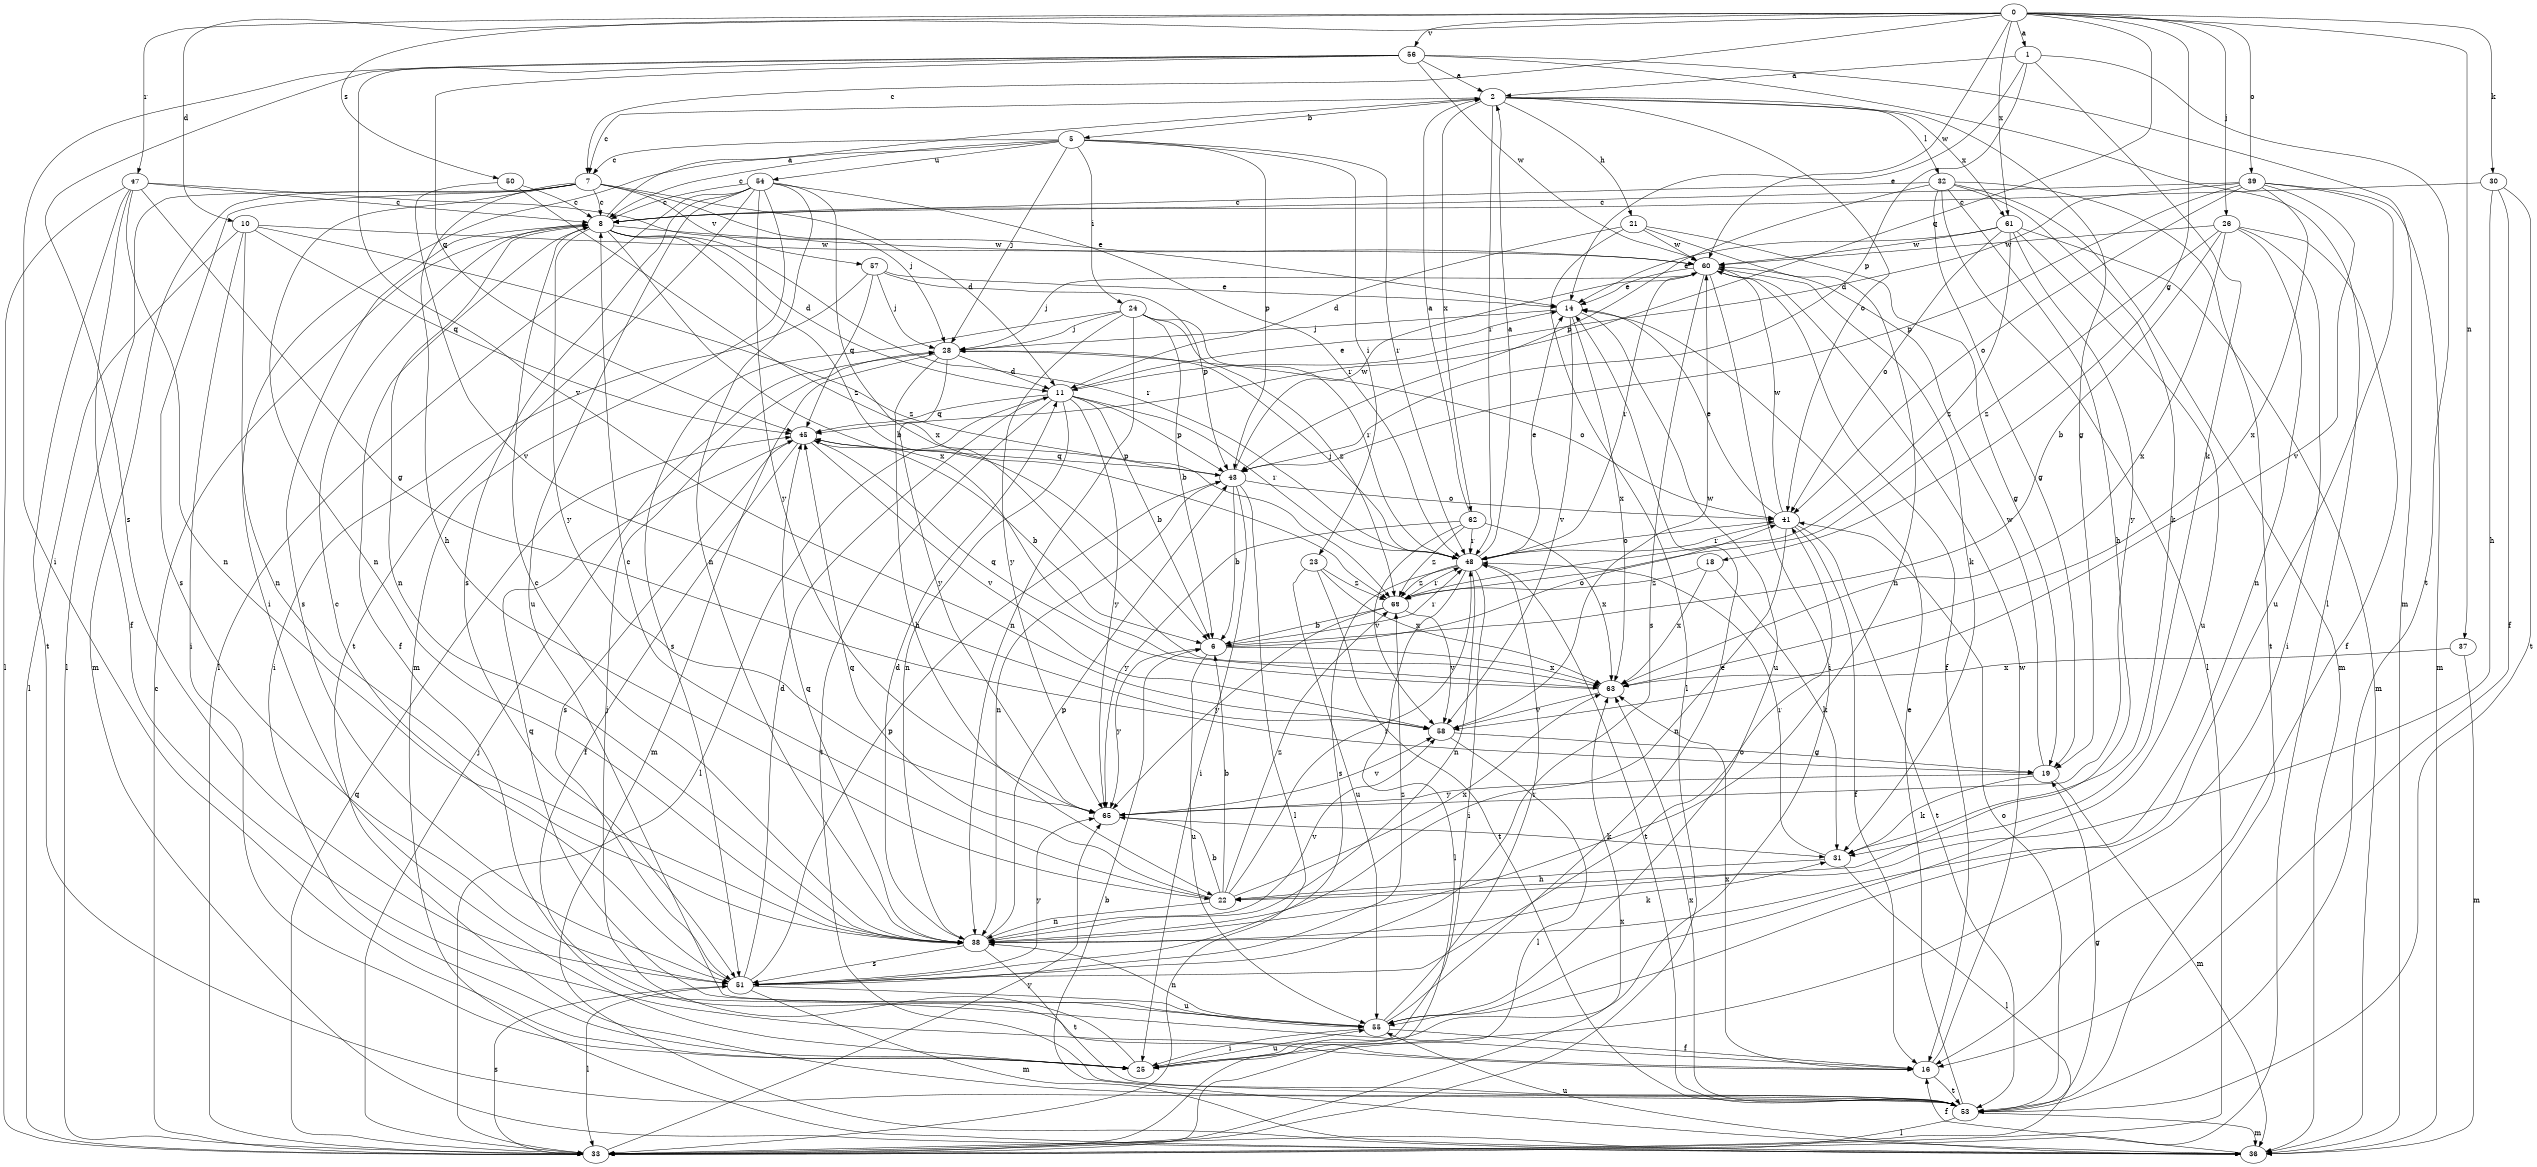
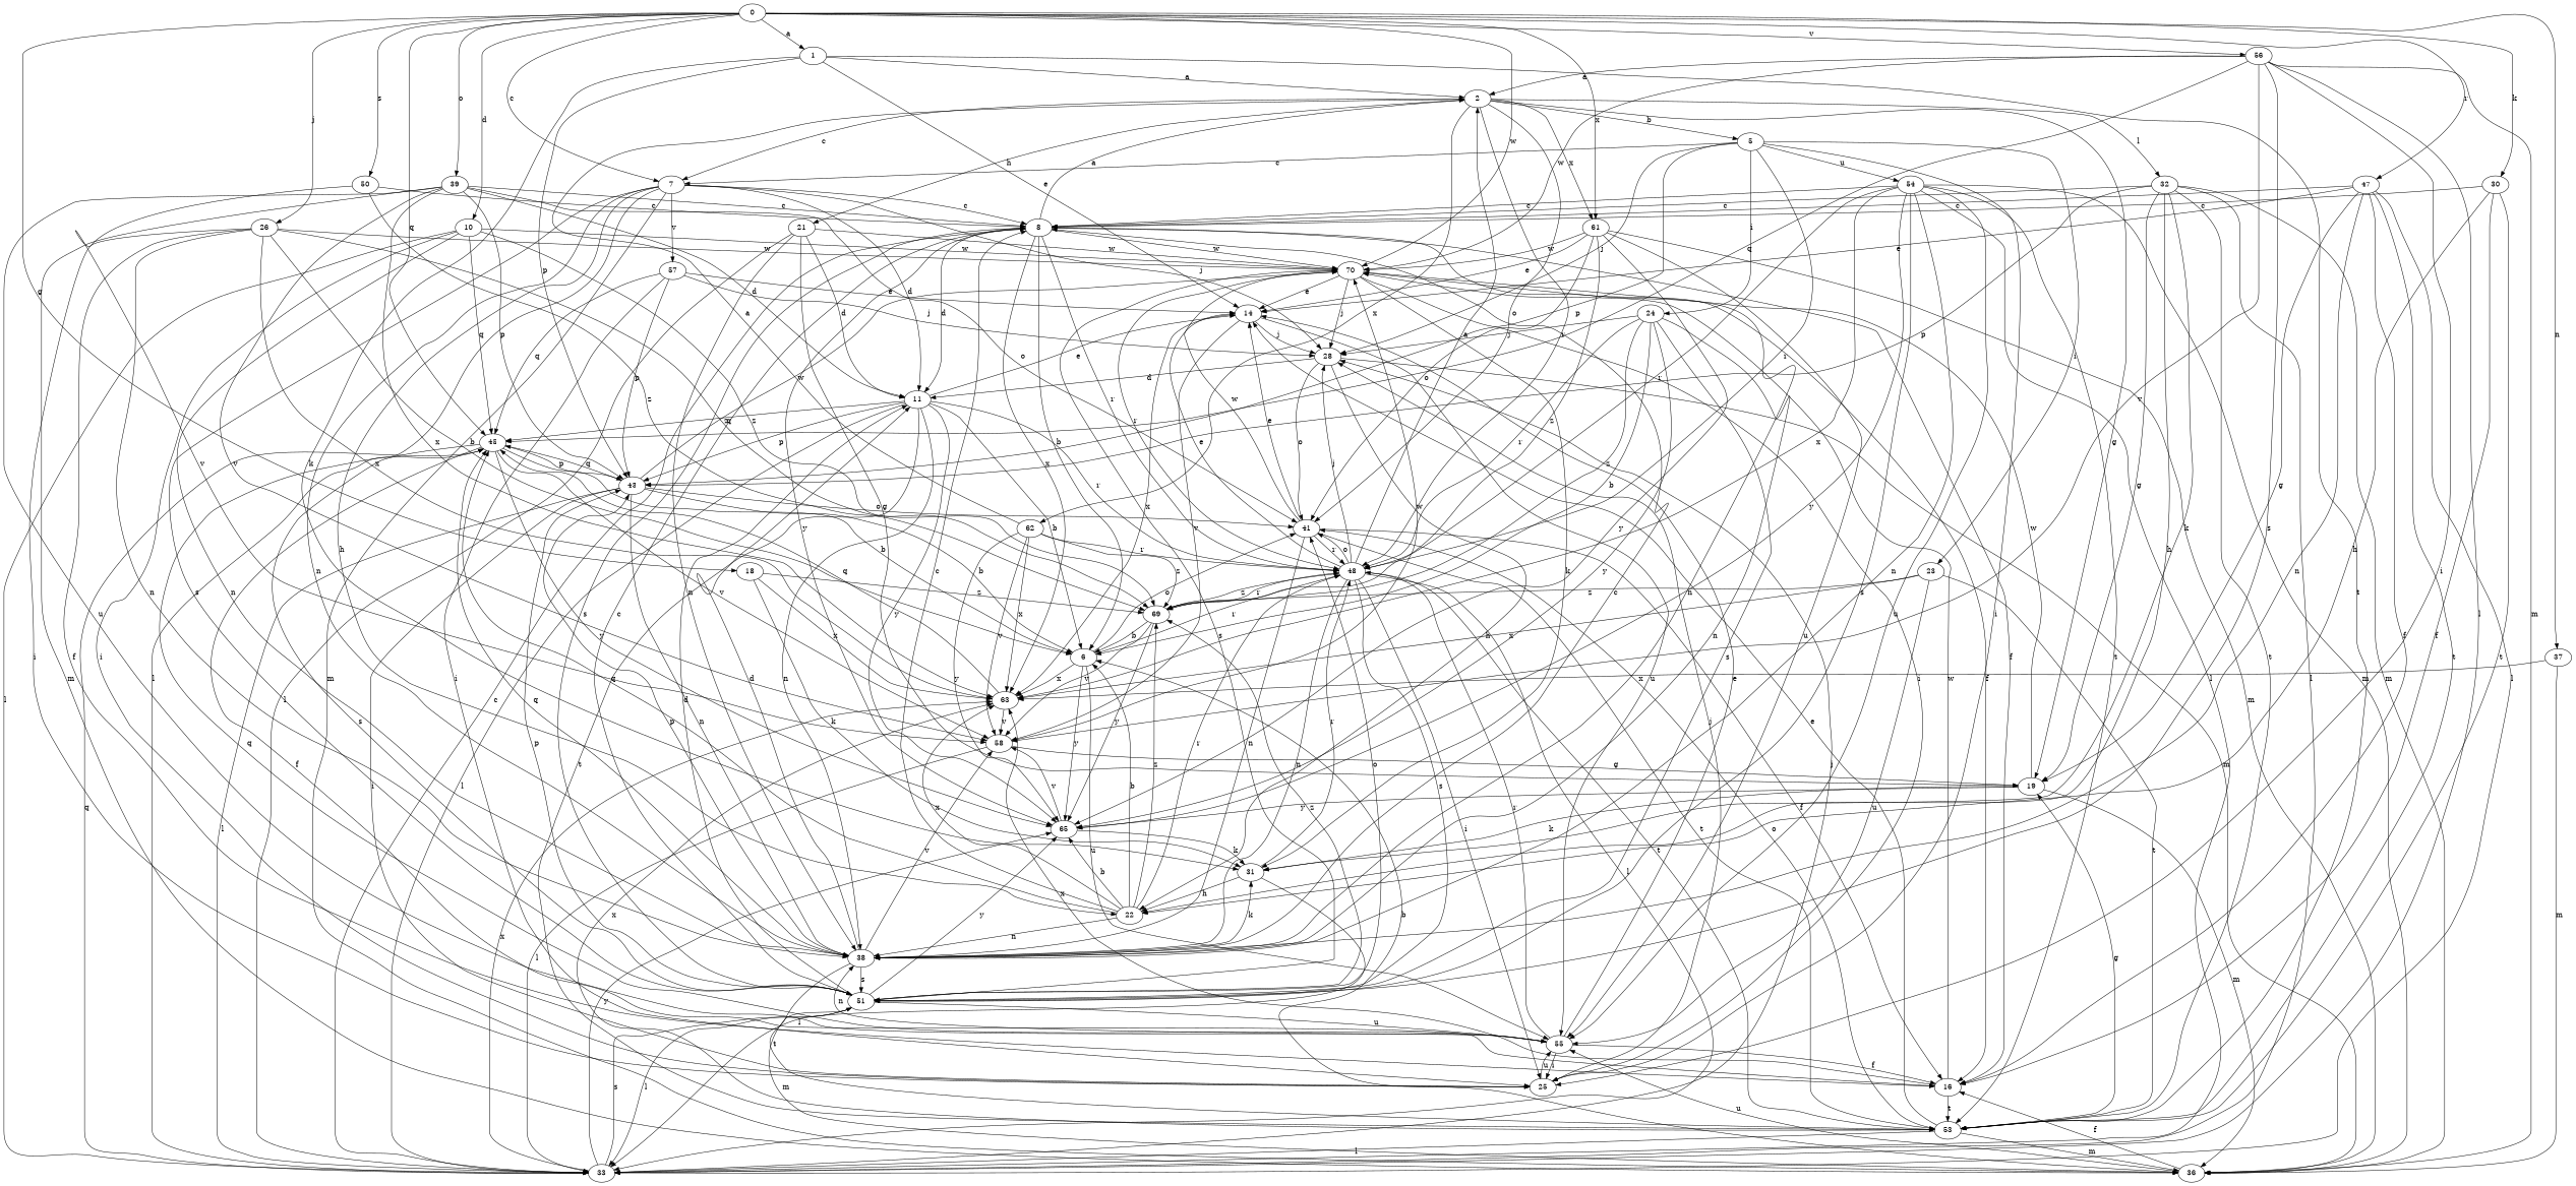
  strict digraph {
    0
    1
    7
    10
    18
    26
    30
    37
    39
    45
    47
    50
    56
-   60
+   60 [label=70]
    61
    2
    14
    31
    43
    53
    8
    28
    11
    22
    33
    36
    38
    51
    57
    25
    69
    63
    6
    16
    41
    55
    58
    19
    48
    65
    5
    21
    32
    62
    23
    24
    54
    0 -> 1 [label=a]
    0 -> 7 [label=c]
    0 -> 10 [label=d]
    0 -> 18 [label=g]
    0 -> 26 [label=j]
    0 -> 30 [label=k]
    0 -> 37 [label=n]
    0 -> 39 [label=o]
    0 -> 45 [label=q]
    0 -> 47 [label=r]
    0 -> 50 [label=s]
    0 -> 56 [label=v]
    0 -> 60 [label=w]
    0 -> 61 [label=x]
    1 -> 2 [label=a]
    1 -> 14 [label=e]
    1 -> 31 [label=k]
    1 -> 43 [label=p]
    1 -> 53 [label=t]
    7 -> 8 [label=c]
    7 -> 28 [label=j]
    7 -> 11 [label=d]
    7 -> 22 [label=h]
    7 -> 33 [label=l]
    7 -> 36 [label=m]
    7 -> 38 [label=n]
    7 -> 51 [label=s]
    7 -> 57 [label=v]
    10 -> 45 [label=q]
    10 -> 60 [label=w]
    10 -> 33 [label=l]
    10 -> 38 [label=n]
    10 -> 25 [label=i]
    10 -> 69 [label=z]
    18 -> 31 [label=k]
    18 -> 69 [label=z]
    18 -> 63 [label=x]
    26 -> 60 [label=w]
    26 -> 38 [label=n]
    26 -> 25 [label=i]
    26 -> 69 [label=z]
    26 -> 63 [label=x]
    26 -> 6 [label=b]
    26 -> 16 [label=f]
    30 -> 53 [label=t]
    30 -> 8 [label=c]
    30 -> 22 [label=h]
    30 -> 16 [label=f]
    37 -> 36 [label=m]
    37 -> 63 [label=x]
    39 -> 43 [label=p]
    39 -> 8 [label=c]
    39 -> 11 [label=d]
    39 -> 36 [label=m]
    39 -> 63 [label=x]
    39 -> 41 [label=o]
    39 -> 55 [label=u]
    39 -> 58 [label=v]
    45 -> 43 [label=p]
    45 -> 51 [label=s]
    45 -> 6 [label=b]
    45 -> 16 [label=f]
    45 -> 58 [label=v]
    47 -> 14 [label=e]
    47 -> 53 [label=t]
    47 -> 8 [label=c]
    47 -> 33 [label=l]
    47 -> 38 [label=n]
    47 -> 16 [label=f]
    47 -> 19 [label=g]
    50 -> 8 [label=c]
    50 -> 69 [label=z]
    50 -> 58 [label=v]
    56 -> 45 [label=q]
    56 -> 60 [label=w]
    56 -> 2 [label=a]
    56 -> 33 [label=l]
    56 -> 36 [label=m]
    56 -> 51 [label=s]
    56 -> 25 [label=i]
    56 -> 58 [label=v]
    60 -> 14 [label=e]
    60 -> 31 [label=k]
    60 -> 28 [label=j]
    60 -> 51 [label=s]
    60 -> 25 [label=i]
    60 -> 16 [label=f]
    60 -> 48 [label=r]
    61 -> 60 [label=w]
    61 -> 14 [label=e]
    61 -> 36 [label=m]
    61 -> 69 [label=z]
    61 -> 41 [label=o]
    61 -> 55 [label=u]
    61 -> 65 [label=y]
    2 -> 7 [label=c]
    2 -> 61 [label=x]
    2 -> 41 [label=o]
    2 -> 19 [label=g]
    2 -> 48 [label=r]
    2 -> 5 [label=b]
    2 -> 21 [label=h]
    2 -> 32 [label=l]
    2 -> 62 [label=x]
    14 -> 28 [label=j]
    14 -> 63 [label=x]
    14 -> 55 [label=u]
    14 -> 58 [label=v]
    31 -> 22 [label=h]
    31 -> 33 [label=l]
    31 -> 48 [label=r]
    43 -> 45 [label=q]
    43 -> 60 [label=w]
    43 -> 33 [label=l]
    43 -> 38 [label=n]
    43 -> 25 [label=i]
    43 -> 6 [label=b]
    43 -> 41 [label=o]
    53 -> 14 [label=e]
    53 -> 33 [label=l]
    53 -> 36 [label=m]
    53 -> 63 [label=x]
    53 -> 41 [label=o]
    53 -> 19 [label=g]
    8 -> 60 [label=w]
    8 -> 2 [label=a]
    8 -> 11 [label=d]
    8 -> 38 [label=n]
    8 -> 51 [label=s]
    8 -> 63 [label=x]
    8 -> 6 [label=b]
    8 -> 16 [label=f]
    8 -> 48 [label=r]
    8 -> 65 [label=y]
    28 -> 11 [label=d]
    28 -> 22 [label=h]
    28 -> 36 [label=m]
    28 -> 41 [label=o]
-   28 -> 65 [label=y]
+   45 -> 65 [label=y]
    11 -> 45 [label=q]
    11 -> 14 [label=e]
    11 -> 43 [label=p]
    11 -> 53 [label=t]
    11 -> 33 [label=l]
    11 -> 38 [label=n]
    11 -> 6 [label=b]
    11 -> 48 [label=r]
    11 -> 65 [label=y]
    22 -> 45 [label=q]
    22 -> 8 [label=c]
    22 -> 38 [label=n]
    22 -> 69 [label=z]
    22 -> 63 [label=x]
    22 -> 6 [label=b]
    22 -> 48 [label=r]
    22 -> 65 [label=b]
    33 -> 45 [label=q]
    33 -> 8 [label=c]
    33 -> 28 [label=j]
    33 -> 51 [label=s]
    33 -> 63 [label=x]
    33 -> 65 [label=y]
    36 -> 6 [label=b]
    36 -> 16 [label=f]
    36 -> 55 [label=u]
    38 -> 45 [label=q]
    38 -> 31 [label=k]
    38 -> 43 [label=p]
    38 -> 53 [label=t]
    38 -> 8 [label=c]
    38 -> 11 [label=d]
    38 -> 51 [label=s]
    38 -> 58 [label=v]
    51 -> 43 [label=p]
    51 -> 8 [label=c]
    51 -> 11 [label=d]
    51 -> 33 [label=l]
    51 -> 36 [label=m]
    51 -> 69 [label=z]
    51 -> 41 [label=o]
    51 -> 55 [label=u]
    51 -> 65 [label=y]
    57 -> 45 [label=q]
    57 -> 14 [label=e]
    57 -> 43 [label=p]
    57 -> 28 [label=j]
    57 -> 25 [label=i]
    25 -> 28 [label=j]
    25 -> 55 [label=u]
    69 -> 6 [label=b]
    69 -> 58 [label=v]
    69 -> 48 [label=r]
    69 -> 65 [label=y]
    63 -> 45 [label=q]
    63 -> 58 [label=v]
    6 -> 63 [label=x]
    6 -> 41 [label=o]
    6 -> 55 [label=u]
    6 -> 48 [label=r]
    6 -> 65 [label=y]
    16 -> 60 [label=w]
    16 -> 53 [label=t]
    16 -> 63 [label=x]
    41 -> 60 [label=w]
    41 -> 14 [label=e]
    41 -> 53 [label=t]
    41 -> 38 [label=n]
    41 -> 16 [label=f]
    41 -> 48 [label=r]
    55 -> 45 [label=q]
    55 -> 14 [label=e]
    55 -> 38 [label=n]
    55 -> 25 [label=i]
    55 -> 16 [label=f]
    55 -> 48 [label=r]
    58 -> 60 [label=w]
    58 -> 33 [label=l]
    58 -> 19 [label=g]
    19 -> 60 [label=w]
    19 -> 31 [label=k]
    19 -> 36 [label=m]
    19 -> 65 [label=y]
    48 -> 2 [label=a]
    48 -> 14 [label=e]
    48 -> 53 [label=t]
    48 -> 28 [label=j]
    48 -> 33 [label=l]
    48 -> 38 [label=n]
    48 -> 51 [label=s]
    48 -> 25 [label=i]
    48 -> 69 [label=z]
    48 -> 41 [label=o]
    65 -> 31 [label=k]
    65 -> 58 [label=v]
    5 -> 7 [label=c]
    5 -> 43 [label=p]
-   5 -> 8 [label=c]
    5 -> 28 [label=j]
    5 -> 25 [label=i]
    5 -> 48 [label=r]
    5 -> 23 [label=i]
    5 -> 24 [label=i]
    5 -> 54 [label=u]
    21 -> 60 [label=w]
    21 -> 11 [label=d]
    21 -> 33 [label=l]
    21 -> 38 [label=n]
    21 -> 19 [label=g]
    32 -> 31 [label=k]
    32 -> 43 [label=p]
    32 -> 53 [label=t]
    32 -> 8 [label=c]
    32 -> 22 [label=h]
    32 -> 33 [label=l]
    32 -> 36 [label=m]
    32 -> 19 [label=g]
    62 -> 2 [label=a]
    62 -> 69 [label=z]
    62 -> 63 [label=x]
    62 -> 58 [label=v]
    62 -> 48 [label=r]
    62 -> 65 [label=y]
    23 -> 53 [label=t]
    23 -> 69 [label=z]
    23 -> 63 [label=x]
    23 -> 55 [label=u]
    24 -> 28 [label=j]
    24 -> 38 [label=n]
    24 -> 51 [label=s]
    24 -> 69 [label=z]
    24 -> 6 [label=b]
    24 -> 48 [label=r]
    24 -> 65 [label=y]
    54 -> 53 [label=t]
    54 -> 8 [label=c]
    54 -> 33 [label=l]
    54 -> 36 [label=m]
    54 -> 38 [label=n]
    54 -> 51 [label=s]
    54 -> 63 [label=x]
    54 -> 55 [label=u]
    54 -> 48 [label=r]
    54 -> 65 [label=y]
  }
